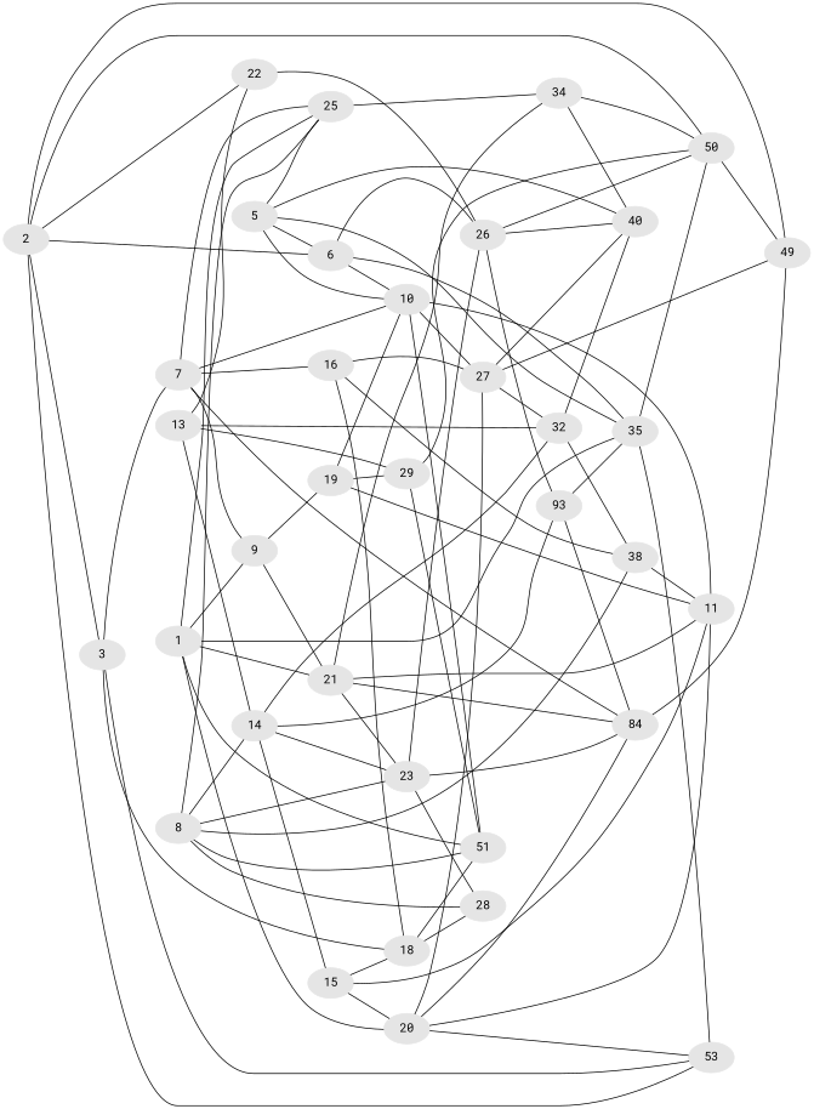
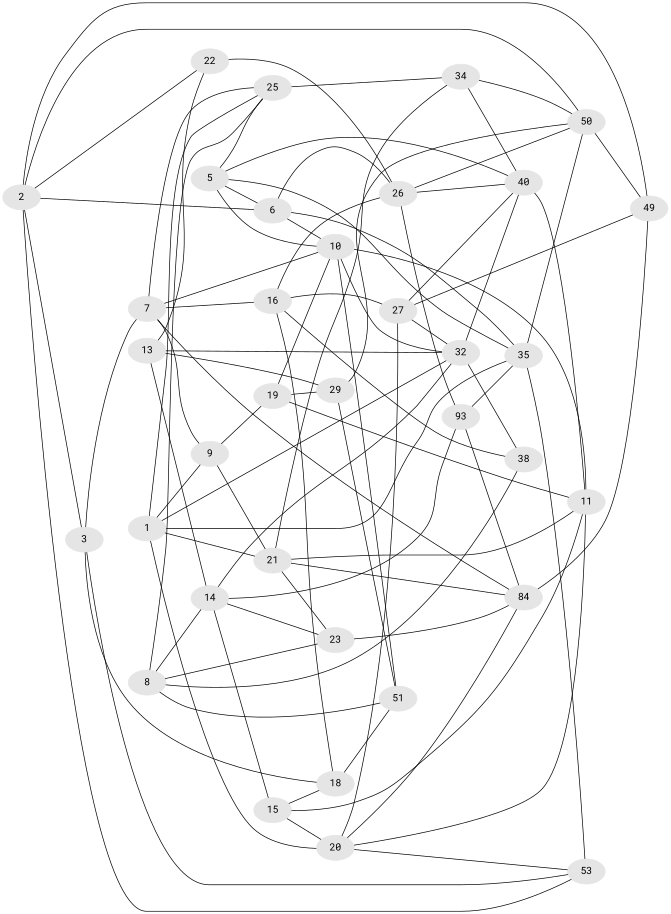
  graph {
    fontname="Roboto Mono"
    rankdir=LR
    node [color=gray90 fontname="Roboto Mono" style=filled]
    edge [fontname="Roboto Mono"]
    1 [super="+31"]
    9 [super="+11"]
    20 [super="+24"]
    21 [super="+45"]
    25 [super="+36"]
    35 [super="+61"]
    51 [super="+62"]
    19
    53
    n10 [label=84 super="+63"]
    27 [super="+64"]
    n12 [label=11 super="+65"]
    23 [super="+30"]
    34
    50 [super="+54"]
    2 [super="+12"]
    3 [super="+60"]
    6 [super="+55"]
    22
    n20 [label=49]
    7 [super="+49"]
    18 [super="+56"]
    10 [super="+39"]
    26 [super="+52"]
    16
-   28
    13 [super="+47"]
    14 [super="+42"]
    29
    32 [super="+46"]
    5 [super="+37"]
    40 [super="+58"]
    n33 [label=93]
    38 [super="+48"]
    8 [super="+43"]
    15 [super="+17"]
    1 -- 9
    1 -- 20
    1 -- 21
    1 -- 25
    1 -- 35
-   1 -- 51
+   1 -- 32
    9 -- 21
    9 -- 19
    20 -- 53
    20 -- n10
    20 -- 27
    20 -- n12
    21 -- n10
    21 -- n12
    21 -- 23
    21 -- 34
    25 -- 34
    35 -- 53
    35 -- 50
    19 -- n12
    19 -- 10
    19 -- 29
    n10 -- n20
    27 -- n20
    27 -- 32
    27 -- 40
    23 -- n10
-   23 -- 26
-   23 -- 28
+   16 -- 26
    34 -- 50
    34 -- 40
    50 -- n20
    2 -- 53
    2 -- 50
    2 -- 3
    2 -- 6
    2 -- 22
    2 -- n20
    3 -- 53
    3 -- 7
    3 -- 18
    6 -- 35
    6 -- 10
    6 -- 26
    22 -- 26
    7 -- 9
    7 -- 25
    7 -- n10
    7 -- 10
    7 -- 16
    18 -- 51
-   18 -- 28
    10 -- 51
-   10 -- 27
+   10 -- 32
    10 -- n12
    26 -- 50
    26 -- 40
    26 -- n33
    16 -- 27
    16 -- 18
    16 -- 38
    13 -- 22
    13 -- 14
    13 -- 29
    13 -- 32
    14 -- 23
    14 -- 32
    14 -- n33
    14 -- 15
    29 -- 51
    29 -- 50
    32 -- 40
    32 -- 38
    5 -- 25
    5 -- 35
    5 -- 6
    5 -- 10
    5 -- 40 [weight=2]
    n33 -- 35
    n33 -- n10
-   38 -- n12
+   40 -- n12
    8 -- 25
    8 -- 51
    8 -- 23
-   8 -- 28
    8 -- 14
    8 -- 38
    15 -- 20
    15 -- n12
    15 -- 18 [weight=2]
  }
